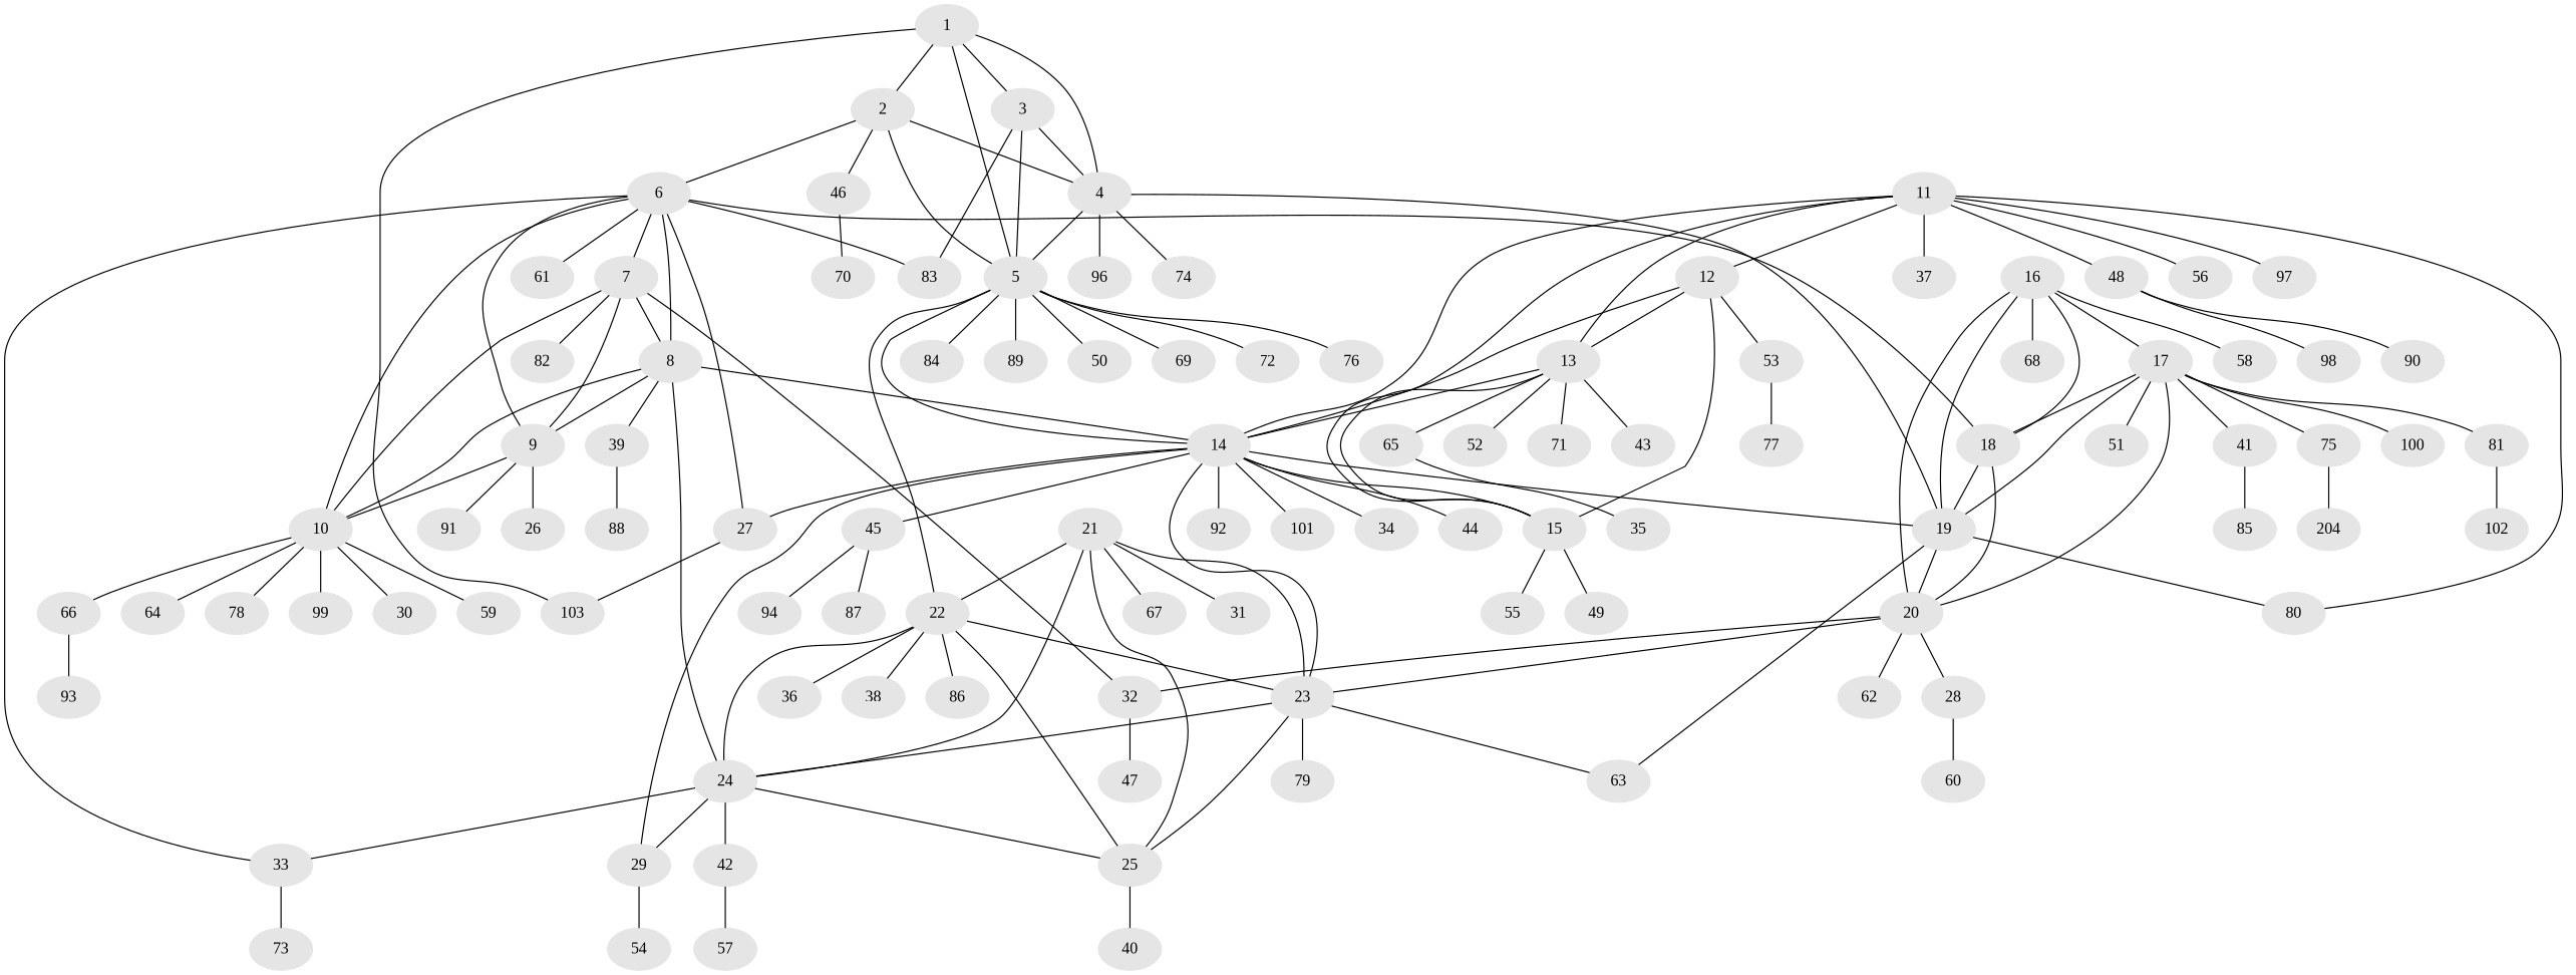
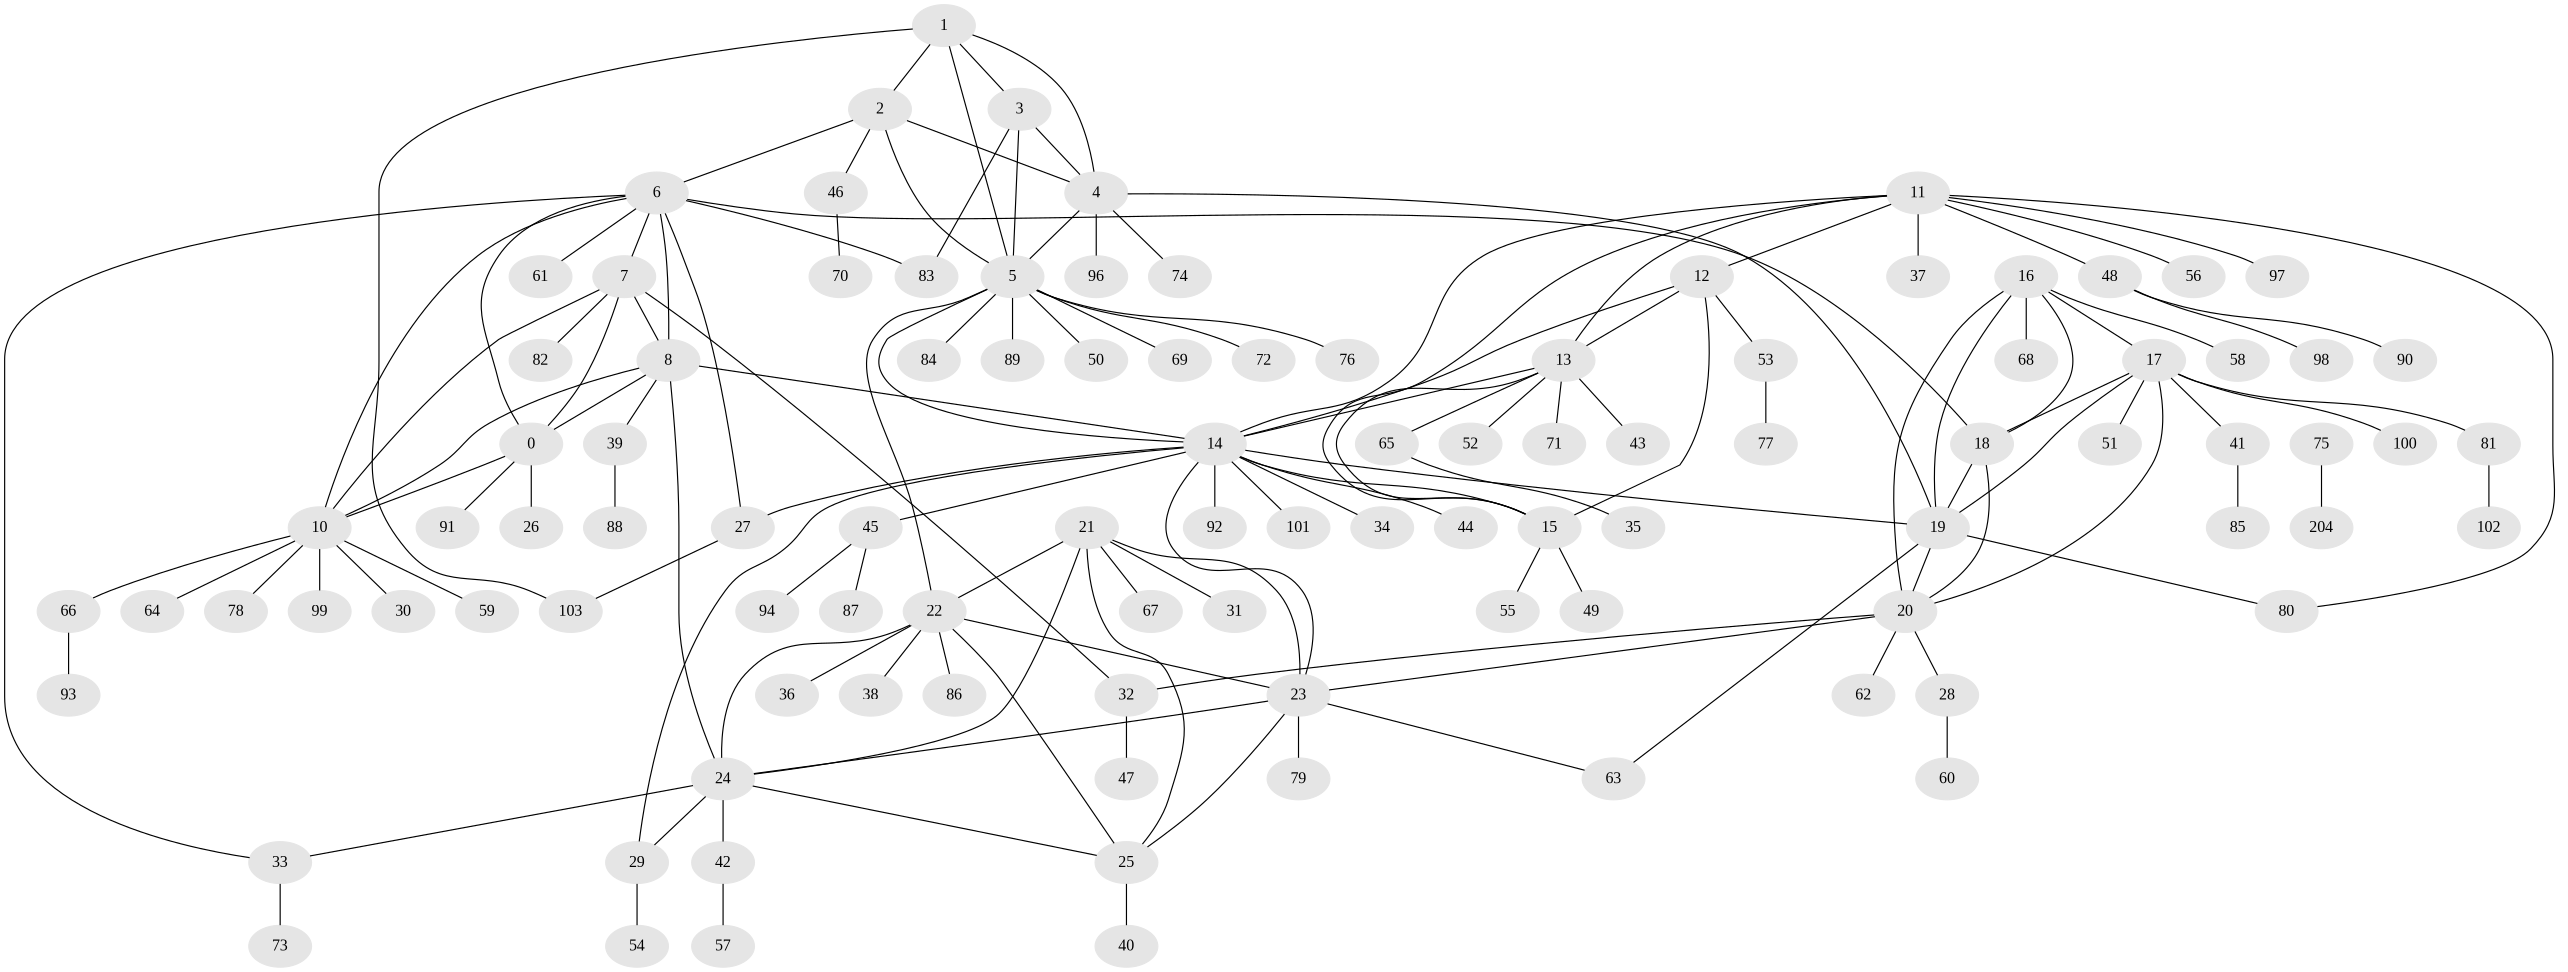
  graph {
    fontname="Liberation Serif"
    node [color=gray90 fontname="Liberation Serif" style=filled]
    edge [fontname="Liberation Serif"]
    1
    2
    3
    4
    5
    103
    6
    46
    83
    19
    74
    96
    14
    22
    50
    69
    72
    76
    84
    89
    7
    8
-   9
+   9 [label=0]
    10
    18
    27
    33
    61
    70
    80
    20
    63
    15
    23
    29
    34
    44
    45
    92
    101
    24
    25
    36
    38
    86
    32
    82
    39
    26
    91
    30
    59
    64
    66
    78
    99
    73
    47
    42
    88
    93
    11
    12
    13
    37
    48
    56
    97
    53
    43
    52
    65
    71
    49
    55
    90
    98
    77
    35
    79
    54
    87
    94
    16
    17
    58
    68
    41
    51
    75
    81
    100
    28
    62
    85
    n96 [label=204]
    102
    60
    21
    31
    67
    40
    57
    1 -- 2
    1 -- 3
    1 -- 4
    1 -- 5
    1 -- 103
    2 -- 4
    2 -- 5
    2 -- 6
    2 -- 46
    3 -- 4
    3 -- 5
    3 -- 83
    4 -- 5
    4 -- 19
    4 -- 74
    4 -- 96
    5 -- 14
    5 -- 22
    5 -- 50
    5 -- 69
    5 -- 72
    5 -- 76
    5 -- 84
    5 -- 89
    6 -- 83
    6 -- 7
    6 -- 8
    6 -- 9
    6 -- 10
    6 -- 18
    6 -- 27
    6 -- 33
    6 -- 61
    46 -- 70
    19 -- 80
    19 -- 20
    19 -- 63
    14 -- 19
    14 -- 27
    14 -- 15
    14 -- 23
    14 -- 29
    14 -- 34
    14 -- 44
    14 -- 45
    14 -- 92
    14 -- 101
    22 -- 23
    22 -- 24
    22 -- 25
    22 -- 36
    22 -- 38
    22 -- 86
    7 -- 8
    7 -- 9
    7 -- 10
    7 -- 32
    7 -- 82
    8 -- 14
    8 -- 9
    8 -- 10
    8 -- 24
    8 -- 39
    9 -- 10
    9 -- 26
    9 -- 91
    10 -- 30
    10 -- 59
    10 -- 64
    10 -- 66
    10 -- 78
    10 -- 99
    18 -- 19
    18 -- 20
    27 -- 103
    33 -- 73
    20 -- 23
    20 -- 32
    20 -- 28
    20 -- 62
    15 -- 49
    15 -- 55
    23 -- 63
    23 -- 24
    23 -- 25
    23 -- 79
    29 -- 54
    45 -- 87
    45 -- 94
    24 -- 33
    24 -- 29
    24 -- 25
    24 -- 42
    25 -- 40
    32 -- 47
    39 -- 88
    66 -- 93
    42 -- 57
    11 -- 14
    11 -- 80
    11 -- 15
    11 -- 12
    11 -- 13
    11 -- 37
    11 -- 48
    11 -- 56
    11 -- 97
    12 -- 14
    12 -- 15
    12 -- 13
    12 -- 53
    13 -- 14
    13 -- 15
    13 -- 43
    13 -- 52
    13 -- 65
    13 -- 71
    48 -- 90
    48 -- 98
    53 -- 77
    65 -- 35
    16 -- 19
    16 -- 18
    16 -- 20
    16 -- 17
    16 -- 58
    16 -- 68
    17 -- 19
    17 -- 18
    17 -- 20
    17 -- 41
    17 -- 51
-   17 -- 75
    17 -- 81
    17 -- 100
    41 -- 85
    75 -- n96
    81 -- 102
    28 -- 60
    21 -- 22
    21 -- 23
    21 -- 24
    21 -- 25
    21 -- 31
    21 -- 67
  }
